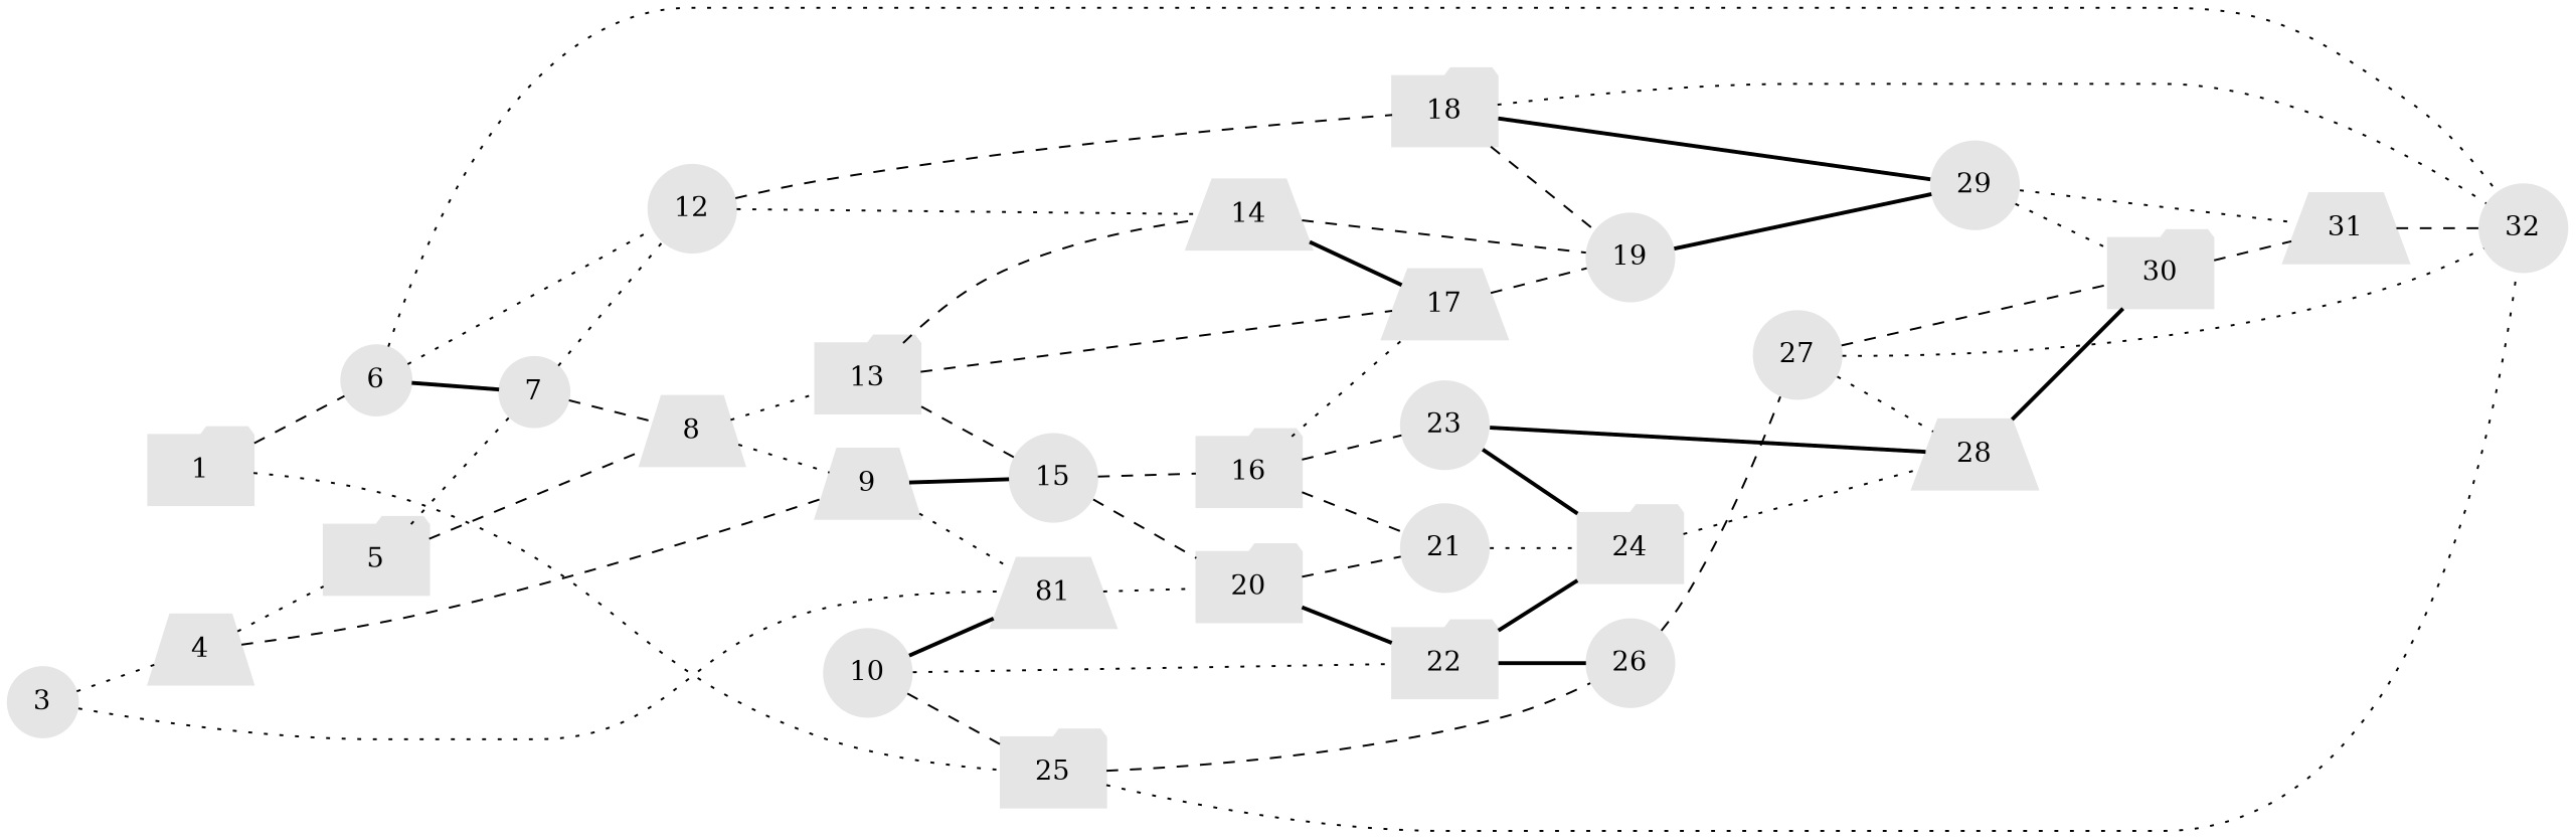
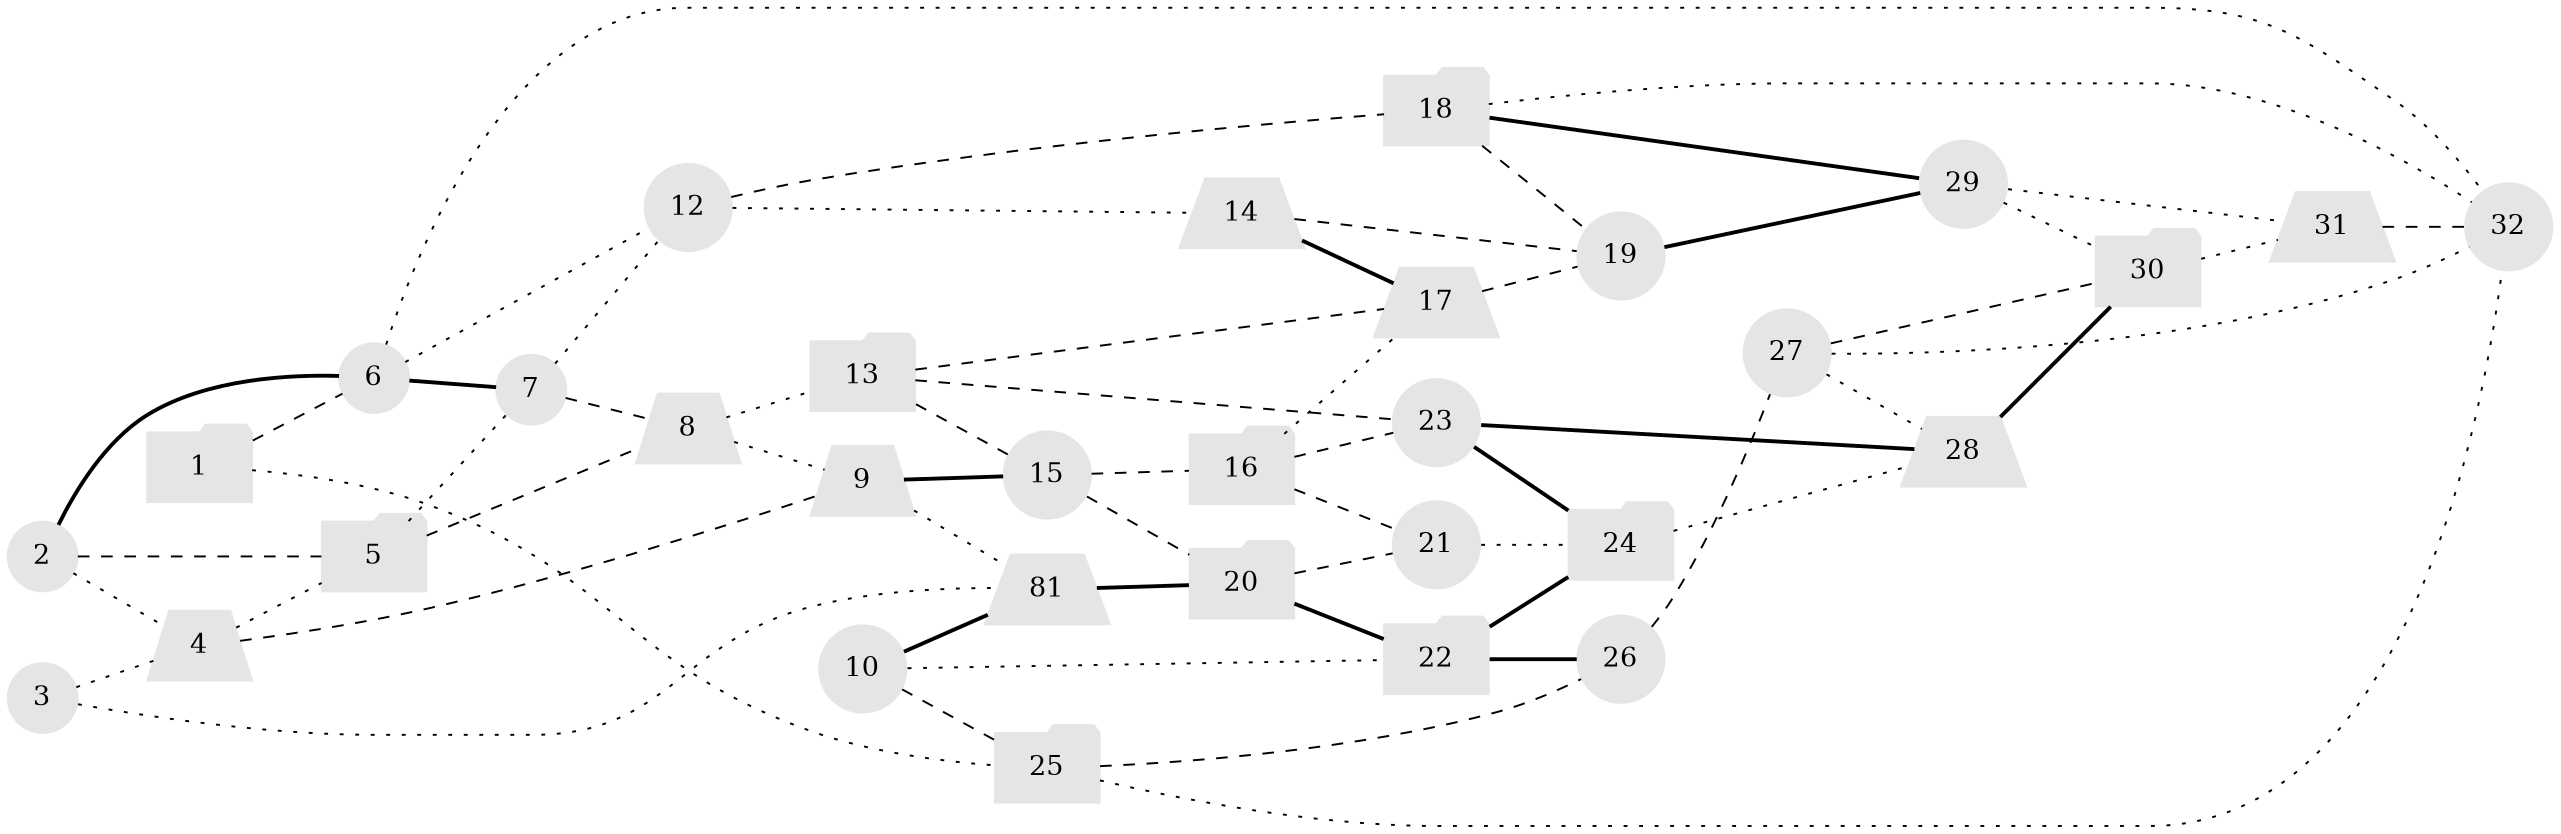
  graph {
    rankdir=LR
    node [color=gray90 shape=circle style=filled]
    edge [style=dashed weight=1.0]
    1 [shape=folder]
    6
    25 [shape=folder]
    4 [shape=trapezium]
    3
    n6 [label=81 shape=trapezium]
    7
    12
    32
    26
+   2
    5 [shape=folder]
    9 [shape=trapezium]
    8 [shape=trapezium]
    20 [shape=folder]
    15
    13 [shape=folder]
    14 [shape=trapezium]
    18 [shape=folder]
    17 [shape=trapezium]
    16 [shape=folder]
    10
    22 [shape=folder]
    24 [shape=folder]
    21
    19
    29
    23
    28 [shape=trapezium]
    30 [shape=folder]
    31 [shape=trapezium]
    27
    1 -- 6
    1 -- 25 [style=dotted weight=2.0]
    6 -- 7 [style=bold]
    6 -- 12 [style=dotted]
    6 -- 32 [style=dotted]
    25 -- 32 [style=dotted]
    25 -- 26
    4 -- 5 [style=dotted]
    4 -- 9
    3 -- 4 [style=dotted]
    3 -- n6 [style=dotted]
-   n6 -- 20 [style=dotted]
+   n6 -- 20 [style=bold]
    7 -- 12 [style=dotted]
    7 -- 8
    12 -- 14 [style=dotted]
    12 -- 18
    26 -- 27
+   2 -- 6 [style=bold]
+   2 -- 4 [style=dotted]
+   2 -- 5
    5 -- 7 [style=dotted]
    5 -- 8
    9 -- n6 [style=dotted]
    9 -- 15 [style=bold]
    8 -- 9 [style=dotted]
    8 -- 13 [style=dotted]
    20 -- 22 [style=bold]
    20 -- 21
    15 -- 20
    15 -- 16
    13 -- 15
-   13 -- 14
+   13 -- 23
    13 -- 17
    14 -- 17 [style=bold]
    14 -- 19
    18 -- 32 [style=dotted]
    18 -- 19
    18 -- 29 [style=bold]
    17 -- 19
    16 -- 17 [style=dotted]
    16 -- 21
    16 -- 23
    10 -- 25
    10 -- n6 [style=bold]
    10 -- 22 [style=dotted]
    22 -- 26 [style=bold]
    22 -- 24 [style=bold]
    24 -- 28 [style=dotted]
    21 -- 24 [style=dotted]
    19 -- 29 [style=bold]
    29 -- 30 [style=dotted]
    29 -- 31 [style=dotted]
    23 -- 24 [style=bold]
    23 -- 28 [style=bold]
    28 -- 30 [style=bold]
-   30 -- 31
+   30 -- 31 [style=dotted]
    31 -- 32 [weight=2.0]
    27 -- 32 [style=dotted]
    27 -- 28 [style=dotted]
    27 -- 30
  }
